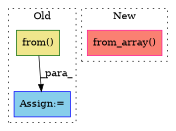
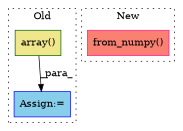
  digraph {
    node [a=75 shape=box style=filled]
-   n1 [l="9,1" label="from()" s="10645,10672" fillcolor=khaki color=darkgreen]
+   n1 [l="9,1" label="array()" s="10645,10672" fillcolor=khaki color=darkgreen]
    n2 [a=68 l=3 label="Assign:=" s=10642 fillcolor=skyblue color=blue]
-   n3 [l="17,1" label="from_array()" s="11007,11029" fillcolor=salmon color=deeppink]
+   n3 [l="17,1" label="from_numpy()" s="11007,11029" fillcolor=salmon color=deeppink]
    subgraph cluster_1 {
      label=Old
      style=dotted
      n1
      n2
    }
    subgraph cluster_2 {
      label=New
      style=dotted
      n3
    }
    n1 -> n2 [label=_para_]
  }
